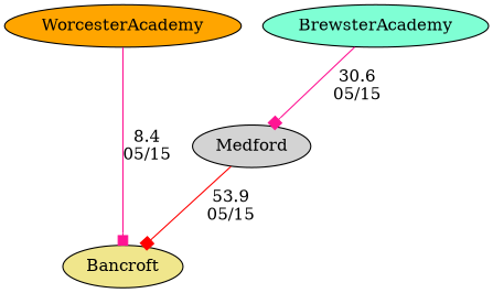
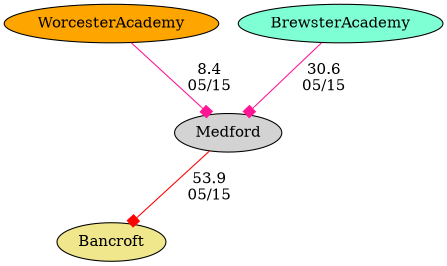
  digraph {
    node [style=filled]
    edge [arrowhead=box color=deeppink random=random]
    WorcesterAcademy [fillcolor=orange]
    Bancroft [fillcolor=khaki]
    BrewsterAcademy [fillcolor=aquamarine]
    Medford [fillcolor=lightgrey]
-   WorcesterAcademy -> Bancroft [label="8.4\n05/15" weight=92]
+   WorcesterAcademy -> Medford [label="8.4\n05/15" weight=92]
    BrewsterAcademy -> Medford [label="30.6\n05/15" weight=70]
    Medford -> Bancroft [color=red label="53.9\n05/15" weight=47]
  }
